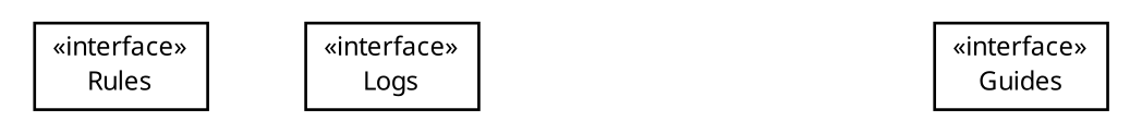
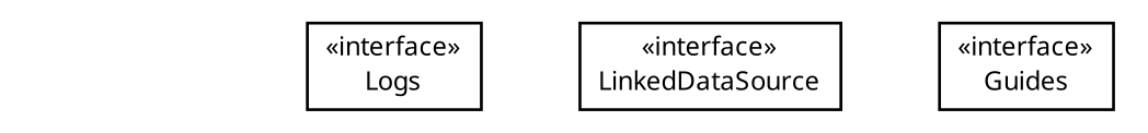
  digraph {
    nodesep=0.25
    ranksep=0.5
    node [fontcolor=black fontname="Trebuchet MS" fontsize=9.0 shape=plaintext]
-   n1 [label=<<table title="se.cambio.cds.model.facade.administration.interfaces.Rules" border="0" cellborder="1" cellspacing="0" cellpadding="2" port="p" href="./Rules.html"> 		<tr><td><table border="0" cellspacing="0" cellpadding="1"> <tr><td align="center" balign="center"> &#171;interface&#187; </td></tr> <tr><td align="center" balign="center"><font face="Trebuchet MS"> Rules </font></td></tr> 		</table></td></tr> 		</table>>]
    n2 [label=<<table title="se.cambio.cds.model.facade.administration.interfaces.Logs" border="0" cellborder="1" cellspacing="0" cellpadding="2" port="p" href="./Logs.html"> 		<tr><td><table border="0" cellspacing="0" cellpadding="1"> <tr><td align="center" balign="center"> &#171;interface&#187; </td></tr> <tr><td align="center" balign="center"><font face="Trebuchet MS"> Logs </font></td></tr> 		</table></td></tr> 		</table>>]
+   n3 [label=<<table title="se.cambio.cds.model.facade.administration.interfaces.LinkedDataSource" border="0" cellborder="1" cellspacing="0" cellpadding="2" port="p" href="./LinkedDataSource.html"> 		<tr><td><table border="0" cellspacing="0" cellpadding="1"> <tr><td align="center" balign="center"> &#171;interface&#187; </td></tr> <tr><td align="center" balign="center"><font face="Trebuchet MS"> LinkedDataSource </font></td></tr> 		</table></td></tr> 		</table>>]
    n4 [label=<<table title="se.cambio.cds.model.facade.administration.interfaces.Guides" border="0" cellborder="1" cellspacing="0" cellpadding="2" port="p" href="./Guides.html"> 		<tr><td><table border="0" cellspacing="0" cellpadding="1"> <tr><td align="center" balign="center"> &#171;interface&#187; </td></tr> <tr><td align="center" balign="center"><font face="Trebuchet MS"> Guides </font></td></tr> 		</table></td></tr> 		</table>>]
  }
